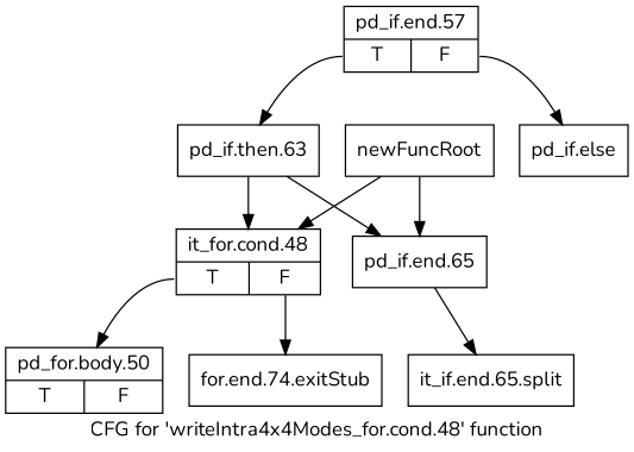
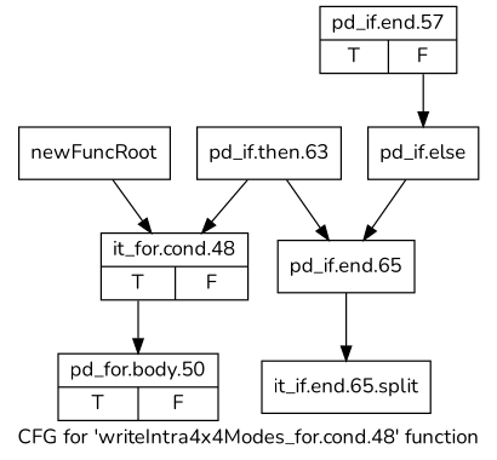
  digraph {
    fontname=Nunito
    label="CFG for 'writeIntra4x4Modes_for.cond.48' function"
    node [fontname=Nunito shape=record]
    edge [fontname=Nunito]
    n1 [label="{newFuncRoot}"]
    n2 [label="{it_for.cond.48|{<s0>T|<s1>F}}"]
-   n3 [label="{for.end.74.exitStub}"]
    n4 [label="{pd_for.body.50|{<s0>T|<s1>F}}"]
    n5 [label="{pd_if.end.57|{<s0>T|<s1>F}}"]
    n6 [label="{pd_if.then.63}"]
    n7 [label="{pd_if.else}"]
    n8 [label="{pd_if.end.65}"]
    n9 [label="{it_if.end.65.split}"]
    n1 -> n2
-   n2 -> n3 [tailport=s1]
    n2 -> n4 [tailport=s0]
-   n5 -> n6 [tailport=s0]
    n5 -> n7 [tailport=s1]
    n6 -> n2
    n6 -> n8
-   n1 -> n8
+   n7 -> n8
    n8 -> n9
  }
